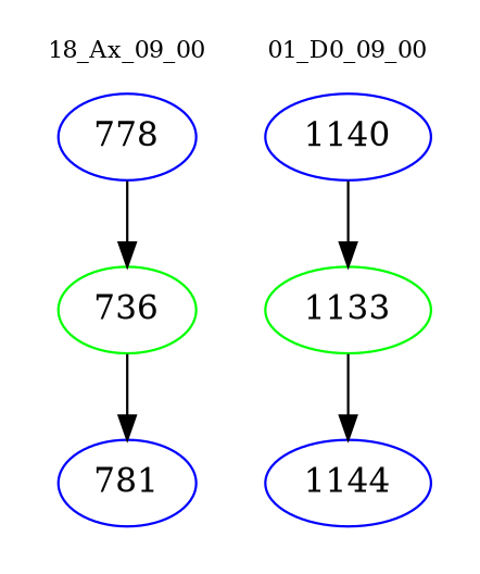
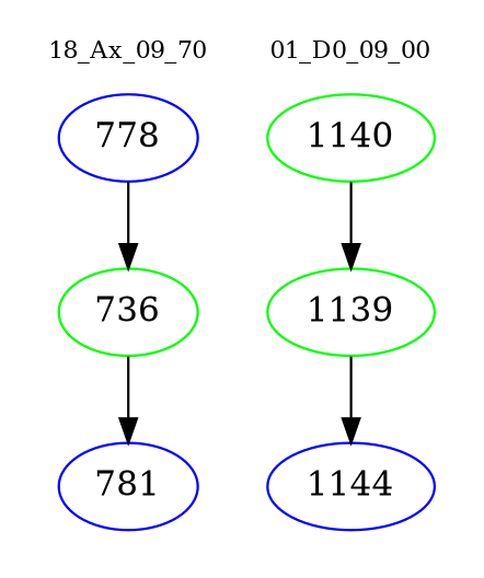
  digraph {
    node [color=blue]
    edge [color=black]
    n1 [label=778]
    n2 [color=green label=736]
    n3 [label=781]
-   n4 [label=1140]
-   n5 [color=green label=1133]
+   n4 [color=green label=1140]
+   n5 [color=green label=1139]
    n6 [label=1144]
    subgraph cluster_1 {
      color=white
      fontsize=10
-     label="18_Ax_09_00"
+     label="18_Ax_09_70"
      n1
      n2
      n3
    }
    subgraph cluster_2 {
      color=white
      fontsize=10
      label="01_D0_09_00"
      n4
      n5
      n6
    }
    n1 -> n2
    n2 -> n3
    n4 -> n5
    n5 -> n6
  }
